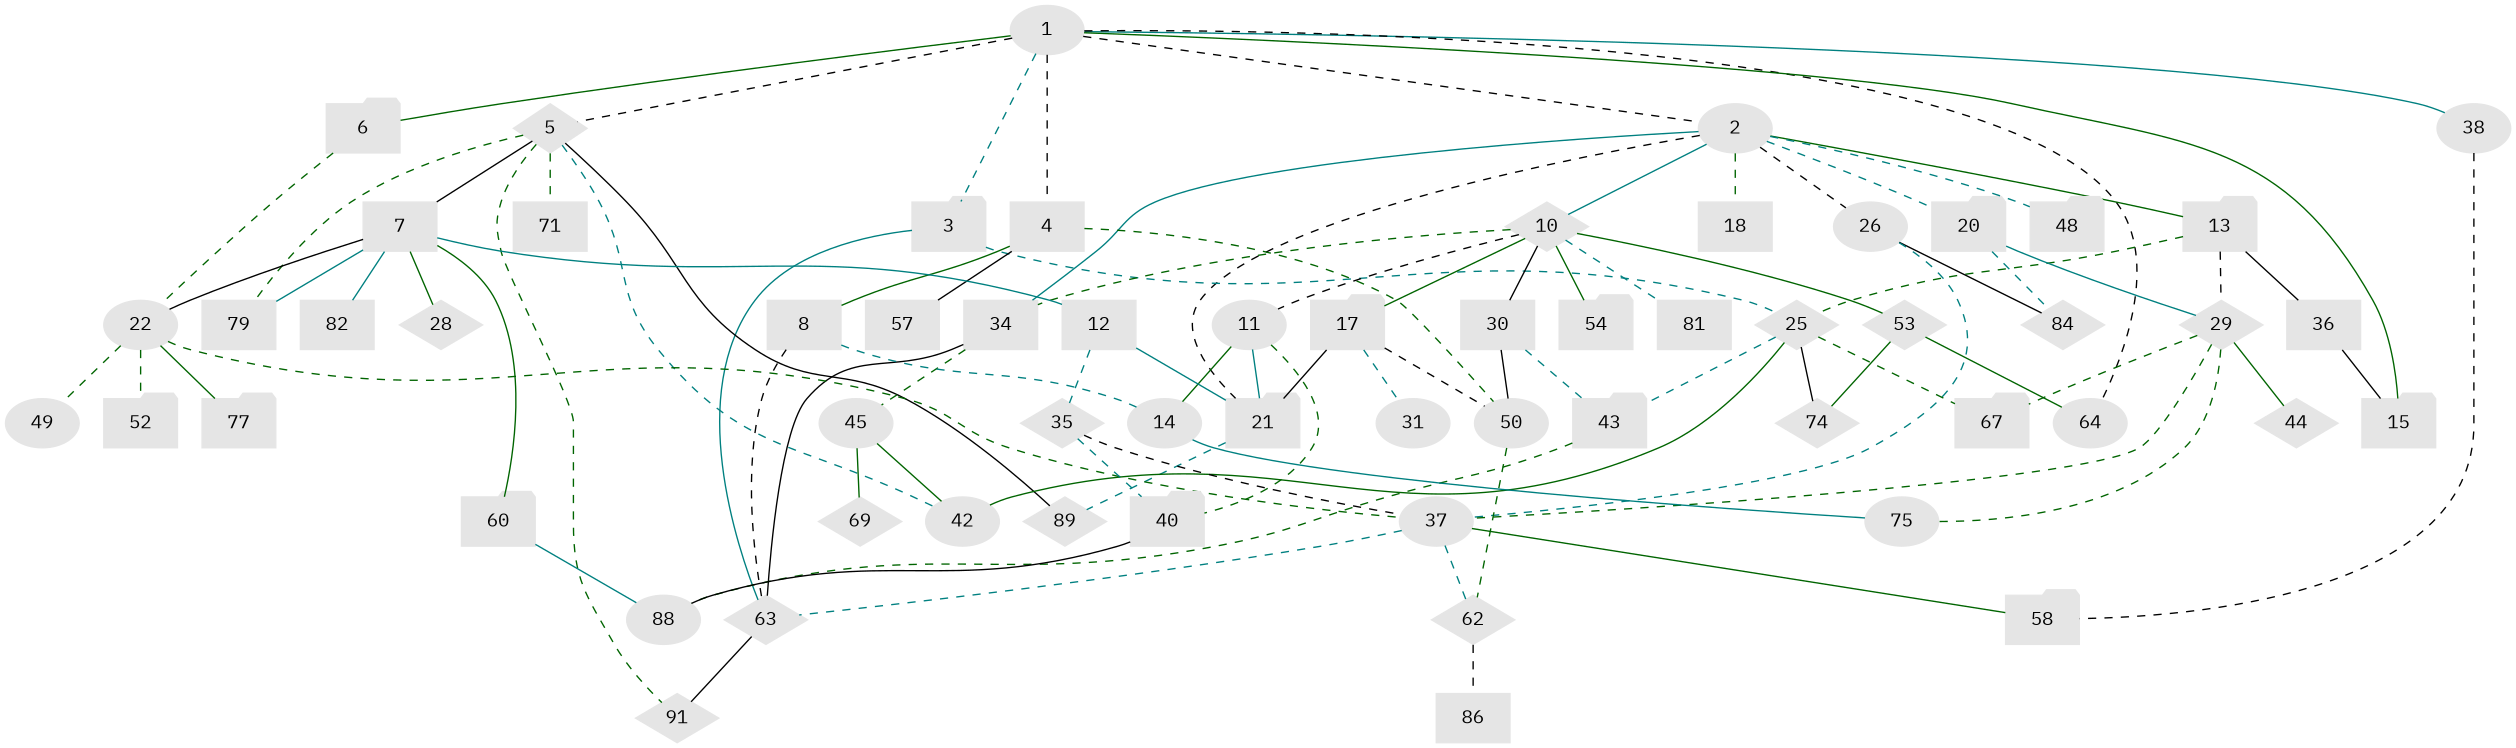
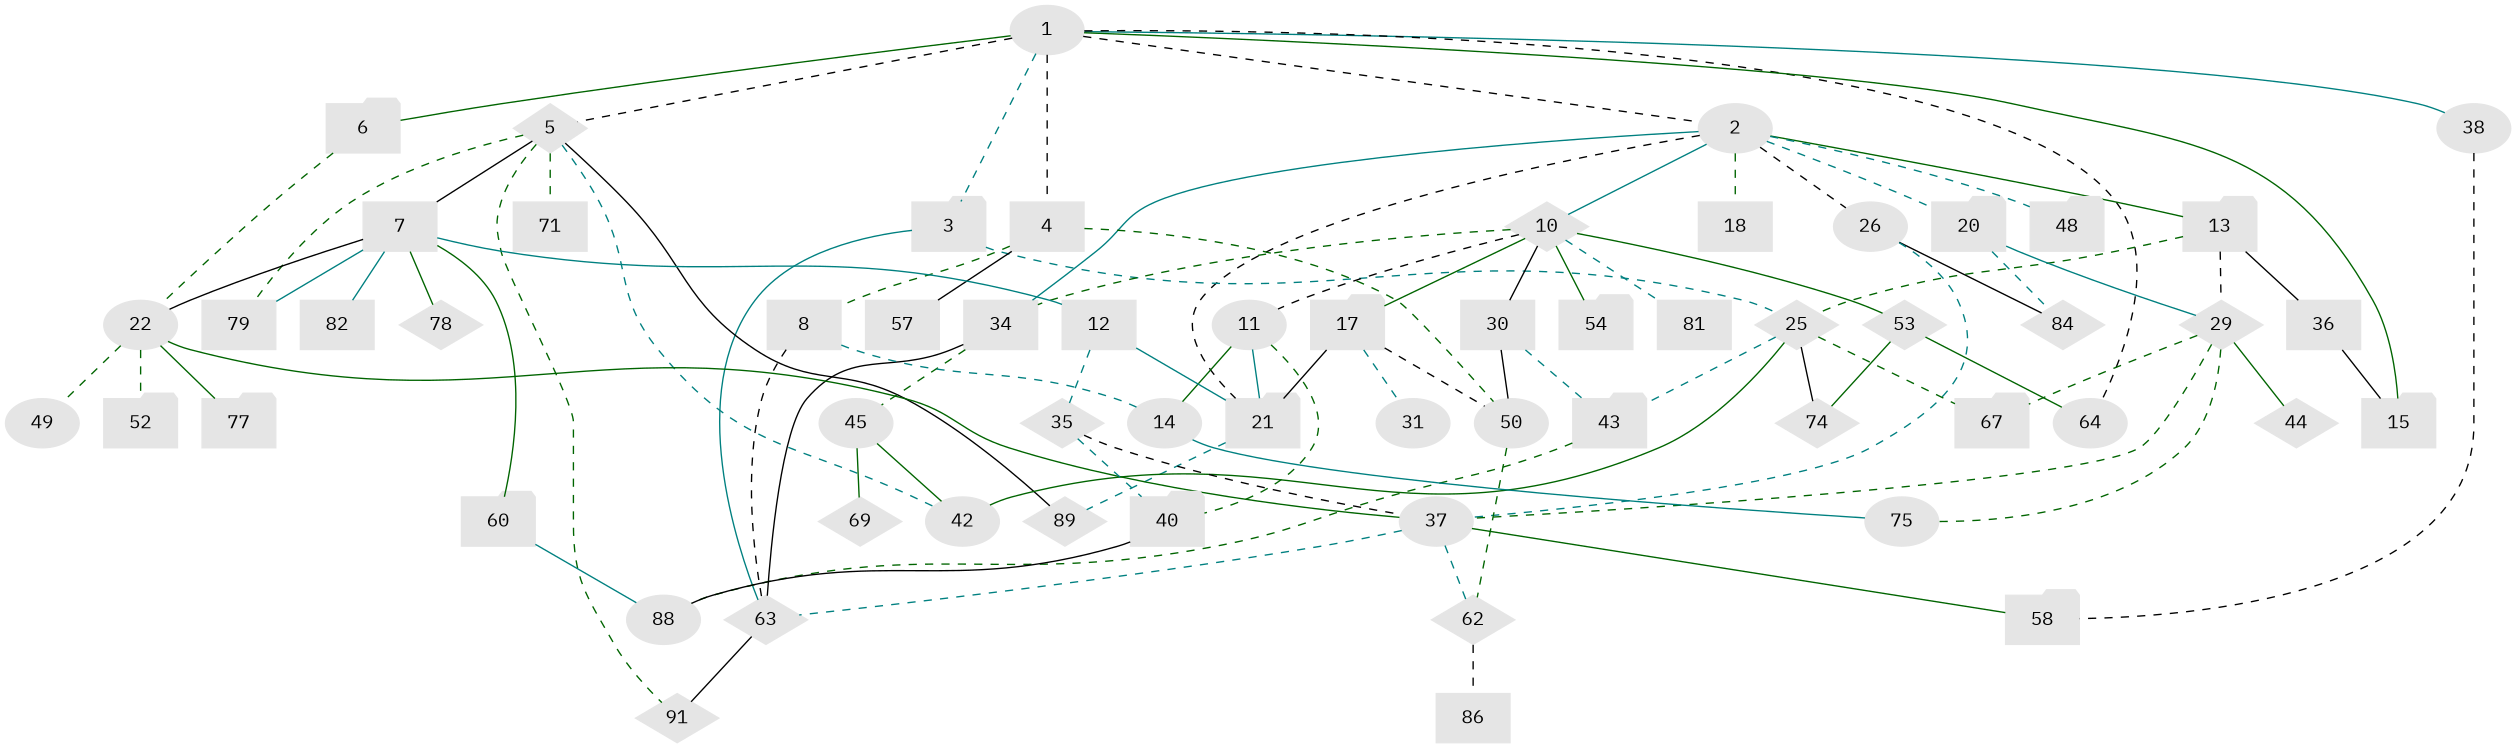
  graph {
    fontname="IBM Plex Mono"
    node [color=gray90 fontname="IBM Plex Mono" shape=ellipse style=filled]
    edge [color=darkgreen fontname="IBM Plex Mono" style=dashed]
    1 [super="+76"]
    2 [super="+19"]
    3 [shape=folder]
    4 [shape=box super="+15"]
    5 [shape=diamond super="+65"]
    6 [shape=folder]
    38 [super="+39"]
    64
    n9 [label=15 shape=folder]
    10 [shape=diamond super="+16"]
    13 [shape=folder super="+73"]
    18 [shape=box super="+23"]
    20 [shape=folder]
    21 [shape=folder super="+41"]
    26 [super="+42"]
    34 [shape=box]
    48 [shape=folder]
    25 [shape=diamond super="+32"]
    63 [shape=diamond super="+78"]
    8 [shape=box super="+56"]
    50 [super="+90"]
    57 [shape=box]
    7 [shape=box super="+9"]
    n24 [label=42]
    71 [shape=box]
    79 [shape=box super="+80"]
    89 [shape=diamond]
    91 [shape=diamond]
    22 [super="+24"]
    58 [shape=folder super="+87"]
    11 [super="+59"]
    17 [shape=folder super="+27"]
    30 [shape=box]
    53 [shape=diamond super="+70"]
    54 [shape=folder]
    81 [shape=box]
    29 [shape=diamond super="+47"]
    36 [shape=box super="+66"]
    84 [shape=diamond]
    37 [super="+68"]
    45
    43 [shape=folder]
    67 [shape=folder]
    74 [shape=diamond]
    14 [super="+33"]
    62 [shape=diamond super="+72"]
    12 [shape=box super="+61"]
-   28 [shape=diamond]
+   28 [shape=diamond label=78]
    60 [shape=folder super="+83"]
    82 [shape=box]
    49
    52 [shape=folder]
    77 [shape=folder]
    35 [shape=diamond super="+55"]
    88
    75
    40 [shape=folder super="+51"]
    31
    44 [shape=diamond]
    69 [shape=diamond]
    86 [shape=box]
    1 -- 2 [color=black]
    1 -- 3 [color=teal]
    1 -- 4 [color=black weight=2]
    1 -- 5 [color=black]
    1 -- 6 [style=solid]
    1 -- 38 [color=teal style=solid]
    1 -- 64 [color=black]
    1 -- n9 [style=solid]
    2 -- 10 [color=teal style=solid]
    2 -- 13 [style=solid]
    2 -- 18
    2 -- 20 [color=teal]
    2 -- 21 [color=black]
    2 -- 26 [color=black]
    2 -- 34 [color=teal style=solid]
    2 -- 48 [color=teal]
    3 -- 25 [color=teal]
    3 -- 63 [color=teal style=solid]
-   4 -- 8 [style=solid]
+   4 -- 8
    4 -- 50
    4 -- 57 [color=black style=solid]
    5 -- 7 [color=black style=solid]
    5 -- n24 [color=teal]
    5 -- 71
    5 -- 79
    5 -- 89 [color=black style=solid]
    5 -- 91
    6 -- 22
    38 -- 58 [color=black]
    10 -- 34
    10 -- 11 [color=black]
    10 -- 17 [style=solid]
    10 -- 30 [color=black style=solid]
    10 -- 53 [style=solid]
    10 -- 54 [style=solid]
    10 -- 81 [color=teal]
    13 -- 25
    13 -- 29 [color=black]
    13 -- 36 [color=black style=solid]
    20 -- 29 [color=teal style=solid]
    20 -- 84 [color=teal]
    21 -- 89 [color=teal]
    26 -- 84 [color=black style=solid]
    26 -- 37 [color=teal]
    34 -- 63 [color=black style=solid]
    34 -- 45
    25 -- n24 [style=solid]
    25 -- 43 [color=teal]
    25 -- 67
    25 -- 74 [color=black style=solid]
    63 -- 91 [color=black style=solid]
    8 -- 63 [color=black]
    8 -- 14 [color=teal]
    50 -- 62
    7 -- 79 [color=teal style=solid]
    7 -- 22 [color=black style=solid]
    7 -- 12 [color=teal style=solid]
    7 -- 28 [style=solid]
    7 -- 60 [style=solid]
    7 -- 82 [color=teal style=solid]
-   22 -- 37
+   22 -- 37 [style=solid]
    22 -- 49
    22 -- 52
    22 -- 77 [style=solid]
    11 -- 21 [color=teal style=solid]
    11 -- 14 [style=solid]
    11 -- 40
    17 -- 21 [color=black style=solid]
    17 -- 50 [color=black]
    17 -- 31 [color=teal]
    30 -- 50 [color=black style=solid]
    30 -- 43 [color=teal]
    53 -- 64 [style=solid]
    53 -- 74 [style=solid]
    29 -- 37
    29 -- 67
    29 -- 75
    29 -- 44 [style=solid]
    36 -- n9 [color=black style=solid]
    37 -- 63 [color=teal]
    37 -- 58 [style=solid]
    37 -- 62 [color=teal]
    45 -- n24 [style=solid]
    45 -- 69 [style=solid]
    43 -- 88
    14 -- 75 [color=teal style=solid]
    62 -- 86 [color=black]
    12 -- 21 [color=teal style=solid]
    12 -- 35 [color=teal]
    60 -- 88 [color=teal style=solid]
    35 -- 37 [color=black]
    35 -- 40 [color=teal]
    40 -- 88 [color=black style=solid]
  }
